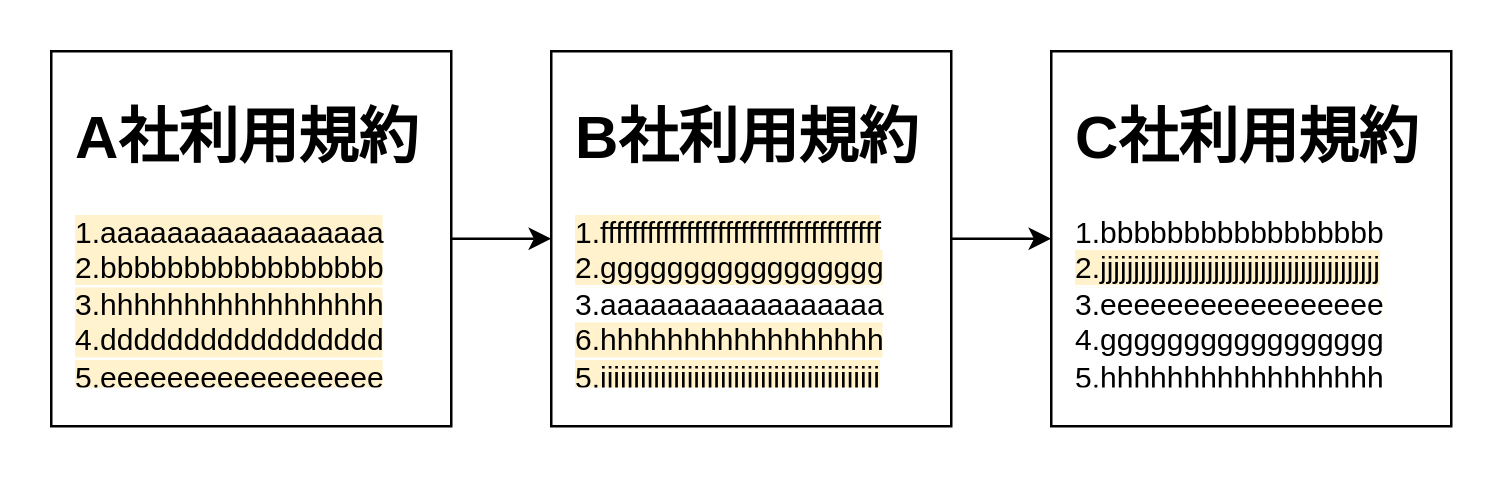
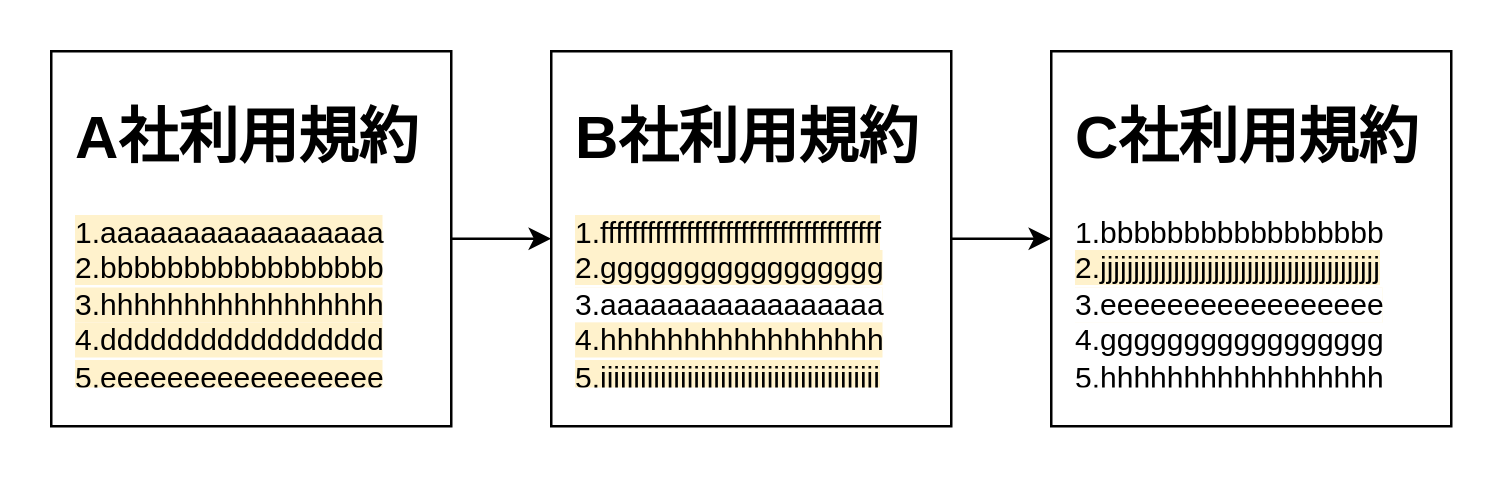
  <mxCell id="0" />
  <mxCell id="1" parent="0" />
  <mxCell id="2" value="" style="group" connectable="0" vertex="1" parent="1"><mxGeometry x="20" y="20" width="160" height="150" as="geometry" /></mxCell>
  <mxCell id="3" value="" style="rounded=0;whiteSpace=wrap;html=1;" vertex="1" parent="2"><mxGeometry width="160" height="150" as="geometry" /></mxCell>
  <mxCell id="4" value="&lt;h1&gt;A社利用規約&lt;br&gt;&lt;/h1&gt;&lt;div&gt;&lt;span style=&quot;background-color: rgb(255, 242, 204);&quot;&gt;1.aaaaaaaaaaaaaaaaa&lt;/span&gt;&lt;/div&gt;&lt;div&gt;&lt;span style=&quot;background-color: rgb(255, 242, 204);&quot;&gt;2.bbbbbbbbbbbbbbbbb&lt;/span&gt;&lt;/div&gt;&lt;div&gt;&lt;span style=&quot;background-color: rgb(255, 242, 204);&quot;&gt;3.hhhhhhhhhhhhhhhhh&lt;br&gt;&lt;/span&gt;&lt;/div&gt;&lt;div&gt;&lt;span style=&quot;background-color: rgb(255, 242, 204);&quot;&gt;4.ddddddddddddddddd&lt;/span&gt;&lt;/div&gt;&lt;div&gt;&lt;span style=&quot;background-color: rgb(255, 242, 204);&quot;&gt;5.eeeeeeeeeeeeeeeee&lt;/span&gt;&lt;br&gt;&lt;/div&gt;" style="text;html=1;strokeColor=none;fillColor=none;spacing=5;spacingTop=-20;whiteSpace=wrap;overflow=hidden;rounded=0;" vertex="1" parent="2"><mxGeometry x="4.706" y="15" width="155.294" height="120" as="geometry" /></mxCell>
  <mxCell id="5" value="" style="group" connectable="0" vertex="1" parent="1"><mxGeometry x="220" y="20" width="160" height="150" as="geometry" /></mxCell>
  <mxCell id="6" value="" style="rounded=0;whiteSpace=wrap;html=1;" vertex="1" parent="5"><mxGeometry width="160" height="150" as="geometry" /></mxCell>
- <mxCell id="7" value="&lt;h1&gt;B社利用規約&lt;br&gt;&lt;/h1&gt;&lt;div&gt;&lt;span style=&quot;background-color: rgb(255, 242, 204);&quot;&gt;1.ffffffffffffffffffffffffffffffffffff&lt;/span&gt;&lt;/div&gt;&lt;div&gt;&lt;span style=&quot;background-color: rgb(255, 242, 204);&quot;&gt;2.ggggggggggggggggg&lt;/span&gt;&lt;/div&gt;&lt;div&gt;&lt;span style=&quot;background-color: rgb(255, 242, 204);&quot;&gt;&lt;span style=&quot;background-color: rgb(255, 255, 255);&quot;&gt;3.aaaaaaaaaaaaaaaaa&lt;/span&gt;&lt;br&gt;&lt;/span&gt;&lt;/div&gt;&lt;div&gt;&lt;span style=&quot;background-color: rgb(255, 242, 204);&quot;&gt;6.hhhhhhhhhhhhhhhhh&lt;/span&gt;&lt;/div&gt;&lt;div&gt;&lt;span style=&quot;background-color: rgb(255, 242, 204);&quot;&gt;5.iiiiiiiiiiiiiiiiiiiiiiiiiiiiiiiiiiiiiiiiii&lt;/span&gt;&lt;br&gt;&lt;/div&gt;" style="text;html=1;strokeColor=none;fillColor=none;spacing=5;spacingTop=-20;whiteSpace=wrap;overflow=hidden;rounded=0;" vertex="1" parent="5"><mxGeometry x="4.706" y="15" width="155.294" height="120" as="geometry" /></mxCell>
+ <mxCell id="7" value="&lt;h1&gt;B社利用規約&lt;br&gt;&lt;/h1&gt;&lt;div&gt;&lt;span style=&quot;background-color: rgb(255, 242, 204);&quot;&gt;1.ffffffffffffffffffffffffffffffffffff&lt;/span&gt;&lt;/div&gt;&lt;div&gt;&lt;span style=&quot;background-color: rgb(255, 242, 204);&quot;&gt;2.ggggggggggggggggg&lt;/span&gt;&lt;/div&gt;&lt;div&gt;&lt;span style=&quot;background-color: rgb(255, 242, 204);&quot;&gt;&lt;span style=&quot;background-color: rgb(255, 255, 255);&quot;&gt;3.aaaaaaaaaaaaaaaaa&lt;/span&gt;&lt;br&gt;&lt;/span&gt;&lt;/div&gt;&lt;div&gt;&lt;span style=&quot;background-color: rgb(255, 242, 204);&quot;&gt;4.hhhhhhhhhhhhhhhhh&lt;/span&gt;&lt;/div&gt;&lt;div&gt;&lt;span style=&quot;background-color: rgb(255, 242, 204);&quot;&gt;5.iiiiiiiiiiiiiiiiiiiiiiiiiiiiiiiiiiiiiiiiii&lt;/span&gt;&lt;br&gt;&lt;/div&gt;" style="text;html=1;strokeColor=none;fillColor=none;spacing=5;spacingTop=-20;whiteSpace=wrap;overflow=hidden;rounded=0;" vertex="1" parent="5"><mxGeometry x="4.706" y="15" width="155.294" height="120" as="geometry" /></mxCell>
  <mxCell id="8" style="edgeStyle=orthogonalEdgeStyle;rounded=0;orthogonalLoop=1;jettySize=auto;html=1;exitX=1;exitY=0.5;exitDx=0;exitDy=0;entryX=0;entryY=0.5;entryDx=0;entryDy=0;fontFamily=Noto Sans JP;fontSource=https%3A%2F%2Ffonts.googleapis.com%2Fcss%3Ffamily%3DNoto%2BSans%2BJP;" edge="1" parent="1" source="4" target="6"><mxGeometry relative="1" as="geometry" /></mxCell>
  <mxCell id="9" value="" style="group" connectable="0" vertex="1" parent="1"><mxGeometry x="420" y="20" width="160" height="150" as="geometry" /></mxCell>
  <mxCell id="10" value="" style="rounded=0;whiteSpace=wrap;html=1;" vertex="1" parent="9"><mxGeometry width="160" height="150" as="geometry" /></mxCell>
  <mxCell id="11" value="&lt;h1&gt;C社利用規約&lt;br&gt;&lt;/h1&gt;&lt;div&gt;&lt;span style=&quot;background-color: rgb(255, 255, 255);&quot;&gt;1.bbbbbbbbbbbbbbbbb&lt;/span&gt;&lt;/div&gt;&lt;div&gt;&lt;span style=&quot;background-color: rgb(255, 242, 204);&quot;&gt;2.jjjjjjjjjjjjjjjjjjjjjjjjjjjjjjjjjjjjjjjjjj&lt;/span&gt;&lt;/div&gt;&lt;div&gt;&lt;span style=&quot;background-color: rgb(255, 242, 204);&quot;&gt;&lt;span style=&quot;background-color: rgb(255, 255, 255);&quot;&gt;3.eeeeeeeeeeeeeeeee&lt;/span&gt;&lt;br&gt;&lt;/span&gt;&lt;/div&gt;&lt;div&gt;&lt;span style=&quot;background-color: rgb(255, 255, 255);&quot;&gt;4.ggggggggggggggggg&lt;/span&gt;&lt;/div&gt;&lt;div&gt;&lt;span style=&quot;background-color: rgb(255, 255, 255);&quot;&gt;5.hhhhhhhhhhhhhhhhh&lt;/span&gt;&lt;br&gt;&lt;/div&gt;" style="text;html=1;strokeColor=none;fillColor=none;spacing=5;spacingTop=-20;whiteSpace=wrap;overflow=hidden;rounded=0;" vertex="1" parent="9"><mxGeometry x="4.706" y="15" width="155.294" height="120" as="geometry" /></mxCell>
  <mxCell id="12" style="edgeStyle=orthogonalEdgeStyle;rounded=0;orthogonalLoop=1;jettySize=auto;html=1;exitX=1;exitY=0.5;exitDx=0;exitDy=0;entryX=0;entryY=0.5;entryDx=0;entryDy=0;fontFamily=Noto Sans JP;fontSource=https%3A%2F%2Ffonts.googleapis.com%2Fcss%3Ffamily%3DNoto%2BSans%2BJP;" edge="1" parent="1" source="7" target="10"><mxGeometry relative="1" as="geometry" /></mxCell>
